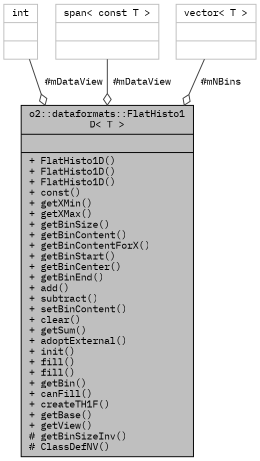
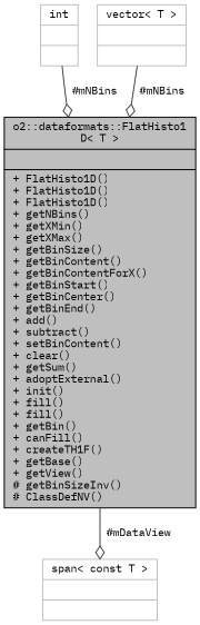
  digraph {
    fontname="IBM Plex Mono"
    node [color=grey75 fontname="IBM Plex Mono" fontsize=10 shape=record]
    edge [arrowhead=odiamond color=grey25 fontname="IBM Plex Mono" fontsize=10 labelfontname=Helvetica labelfontsize=10 style=solid]
-   n1 [color=black fillcolor=grey75 fontcolor=black height=0.2 label="{o2::dataformats::FlatHisto1\lD\< T \>\n||+ FlatHisto1D()\l+ FlatHisto1D()\l+ FlatHisto1D()\l+ const()\l+ getXMin()\l+ getXMax()\l+ getBinSize()\l+ getBinContent()\l+ getBinContentForX()\l+ getBinStart()\l+ getBinCenter()\l+ getBinEnd()\l+ add()\l+ subtract()\l+ setBinContent()\l+ clear()\l+ getSum()\l+ adoptExternal()\l+ init()\l+ fill()\l+ fill()\l+ getBin()\l+ canFill()\l+ createTH1F()\l+ getBase()\l+ getView()\l# getBinSizeInv()\l# ClassDefNV()\l}" style=filled width=0.4]
+   n1 [color=black fillcolor=grey75 fontcolor=black height=0.2 label="{o2::dataformats::FlatHisto1\lD\< T \>\n||+ FlatHisto1D()\l+ FlatHisto1D()\l+ FlatHisto1D()\l+ getNBins()\l+ getXMin()\l+ getXMax()\l+ getBinSize()\l+ getBinContent()\l+ getBinContentForX()\l+ getBinStart()\l+ getBinCenter()\l+ getBinEnd()\l+ add()\l+ subtract()\l+ setBinContent()\l+ clear()\l+ getSum()\l+ adoptExternal()\l+ init()\l+ fill()\l+ fill()\l+ getBin()\l+ canFill()\l+ createTH1F()\l+ getBase()\l+ getView()\l# getBinSizeInv()\l# ClassDefNV()\l}" style=filled width=0.4]
    n2 [height=0.2 label="{int\n||}" width=0.4]
    n3 [height=0.2 label="{span\< const T \>\n||}" width=0.4]
    n4 [height=0.2 label="{vector\< T \>\n||}" width=0.4]
-   n2 -> n1 [label=" #mDataView"]
-   n3 -> n1 [label=" #mDataView"]
+   n2 -> n1 [label=" #mNBins"]
+   n1 -> n3 [label=" #mDataView"]
    n4 -> n1 [label=" #mNBins"]
  }
